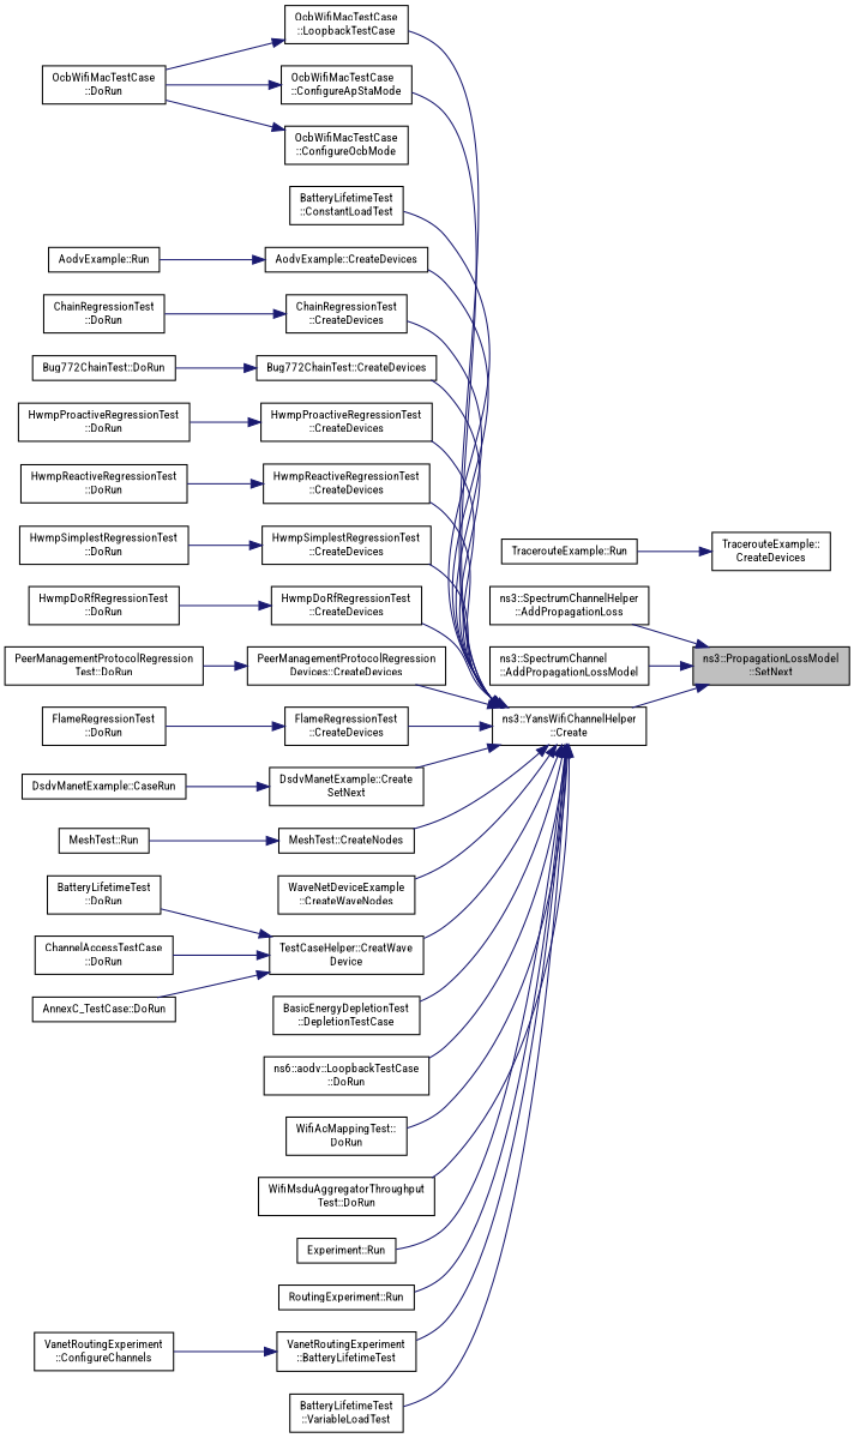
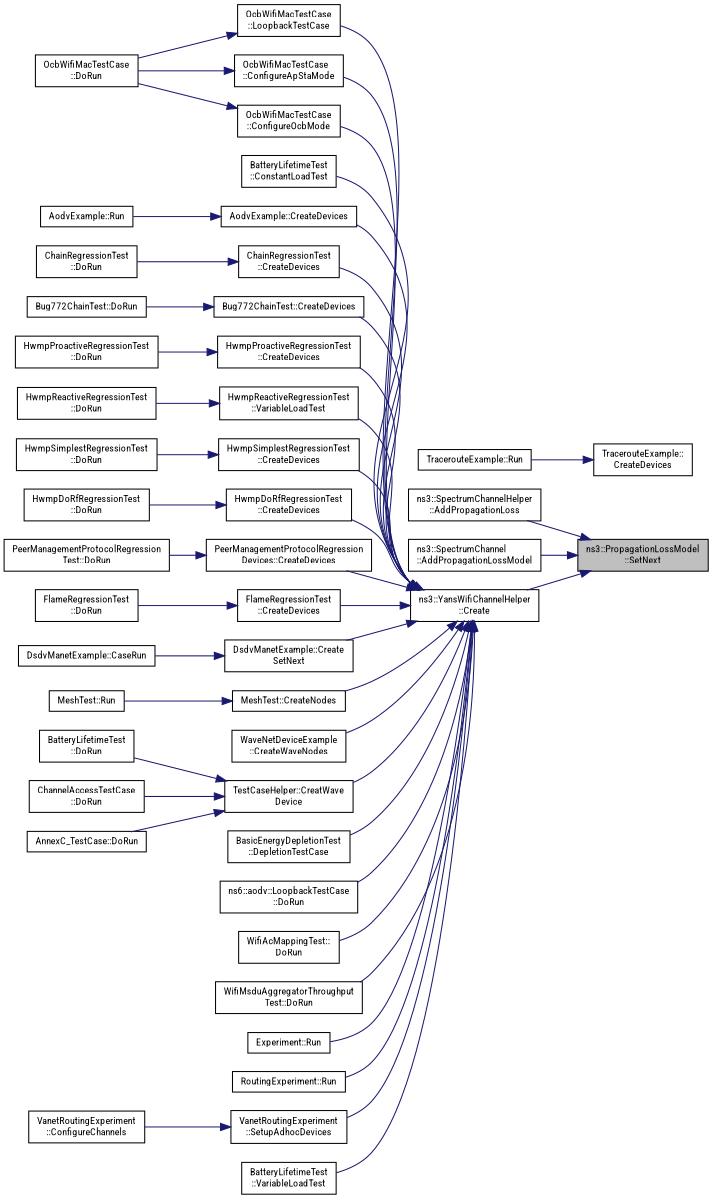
  digraph {
    fontname="Roboto Condensed"
    rankdir=RL
    node [color=black fillcolor=white fontname="Roboto Condensed" fontsize=10 shape=record style=filled]
    edge [color=midnightblue dir=back fontname="Roboto Condensed" fontsize=10 labelfontname=Helvetica labelfontsize=10 style=solid]
    n1 [fillcolor=grey75 fontcolor=black height=0.2 label="ns3::PropagationLossModel\l::SetNext" width=0.4]
    n2 [height=0.2 label="ns3::SpectrumChannelHelper\l::AddPropagationLoss" width=0.4]
    n3 [height=0.2 label="ns3::SpectrumChannel\l::AddPropagationLossModel" width=0.4]
    n4 [height=0.2 label="ns3::YansWifiChannelHelper\l::Create" width=0.4]
    n5 [height=0.2 label="OcbWifiMacTestCase\l::LoopbackTestCase" width=0.4]
    n6 [height=0.2 label="OcbWifiMacTestCase\l::ConfigureApStaMode" width=0.4]
    n7 [height=0.2 label="OcbWifiMacTestCase\l::ConfigureOcbMode" width=0.4]
    n8 [height=0.2 label="BatteryLifetimeTest\l::ConstantLoadTest" width=0.4]
    n9 [height=0.2 label="AodvExample::CreateDevices" width=0.4]
    n10 [height=0.2 label="ChainRegressionTest\l::CreateDevices" width=0.4]
    n11 [height=0.2 label="Bug772ChainTest::CreateDevices" width=0.4]
    n12 [height=0.2 label="HwmpProactiveRegressionTest\l::CreateDevices" width=0.4]
-   n13 [height=0.2 label="HwmpReactiveRegressionTest\l::CreateDevices" width=0.4]
+   n13 [height=0.2 label="HwmpReactiveRegressionTest\l::VariableLoadTest" width=0.4]
    n14 [height=0.2 label="HwmpSimplestRegressionTest\l::CreateDevices" width=0.4]
    n15 [height=0.2 label="HwmpDoRfRegressionTest\l::CreateDevices" width=0.4]
    n16 [height=0.2 label="PeerManagementProtocolRegression\lDevices::CreateDevices" width=0.4]
    n17 [height=0.2 label="FlameRegressionTest\l::CreateDevices" width=0.4]
    n18 [height=0.2 label="DsdvManetExample::Create\lSetNext" width=0.4]
    n19 [height=0.2 label="MeshTest::CreateNodes" width=0.4]
    n20 [height=0.2 label="WaveNetDeviceExample\l::CreateWaveNodes" width=0.4]
    n21 [height=0.2 label="TestCaseHelper::CreatWave\lDevice" width=0.4]
    n22 [height=0.2 label="BasicEnergyDepletionTest\l::DepletionTestCase" width=0.4]
    n23 [height=0.2 label="ns6::aodv::LoopbackTestCase\l::DoRun" width=0.4]
    n24 [height=0.2 label="WifiAcMappingTest::\lDoRun" width=0.4]
    n25 [height=0.2 label="WifiMsduAggregatorThroughput\lTest::DoRun" width=0.4]
    n26 [height=0.2 label="Experiment::Run" width=0.4]
    n27 [height=0.2 label="RoutingExperiment::Run" width=0.4]
-   n28 [height=0.2 label="VanetRoutingExperiment\l::BatteryLifetimeTest" width=0.4]
+   n28 [height=0.2 label="VanetRoutingExperiment\l::SetupAdhocDevices" width=0.4]
    n29 [height=0.2 label="BatteryLifetimeTest\l::VariableLoadTest" width=0.4]
    n30 [height=0.2 label="OcbWifiMacTestCase\l::DoRun" width=0.4]
    n31 [height=0.2 label="AodvExample::Run" width=0.4]
    n32 [height=0.2 label="ChainRegressionTest\l::DoRun" width=0.4]
    n33 [height=0.2 label="Bug772ChainTest::DoRun" width=0.4]
    n34 [height=0.2 label="TracerouteExample::\lCreateDevices" width=0.4]
    n35 [height=0.2 label="TracerouteExample::Run" width=0.4]
    n36 [height=0.2 label="HwmpProactiveRegressionTest\l::DoRun" width=0.4]
    n37 [height=0.2 label="HwmpReactiveRegressionTest\l::DoRun" width=0.4]
    n38 [height=0.2 label="HwmpSimplestRegressionTest\l::DoRun" width=0.4]
    n39 [height=0.2 label="HwmpDoRfRegressionTest\l::DoRun" width=0.4]
    n40 [height=0.2 label="PeerManagementProtocolRegression\lTest::DoRun" width=0.4]
    n41 [height=0.2 label="FlameRegressionTest\l::DoRun" width=0.4]
    n42 [height=0.2 label="DsdvManetExample::CaseRun" width=0.4]
    n43 [height=0.2 label="MeshTest::Run" width=0.4]
    n44 [height=0.2 label="BatteryLifetimeTest\l::DoRun" width=0.4]
    n45 [height=0.2 label="ChannelAccessTestCase\l::DoRun" width=0.4]
    n46 [height=0.2 label="AnnexC_TestCase::DoRun" width=0.4]
    n47 [height=0.2 label="VanetRoutingExperiment\l::ConfigureChannels" width=0.4]
    n1 -> n2
    n1 -> n3
    n1 -> n4
    n4 -> n5
    n4 -> n6
+   n4 -> n7
    n4 -> n8
    n4 -> n9
    n4 -> n10
    n4 -> n11
    n4 -> n12
    n4 -> n13
    n4 -> n14
    n4 -> n15
    n4 -> n16
    n4 -> n17
    n4 -> n18
    n4 -> n19
    n4 -> n20
    n4 -> n21
    n4 -> n22
    n4 -> n23
    n4 -> n24
    n4 -> n25
    n4 -> n26
    n4 -> n27
    n4 -> n28
    n4 -> n29
    n5 -> n30
    n6 -> n30
    n7 -> n30
    n9 -> n31
    n10 -> n32
    n11 -> n33
    n12 -> n36
    n13 -> n37
    n14 -> n38
    n15 -> n39
    n16 -> n40
    n17 -> n41
    n18 -> n42
    n19 -> n43
    n21 -> n44
    n21 -> n45
    n21 -> n46
    n28 -> n47
    n34 -> n35
  }
